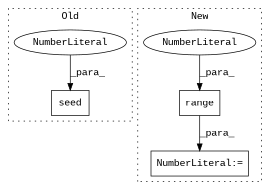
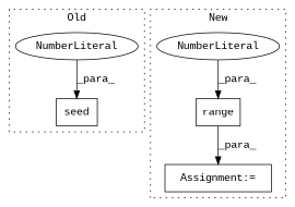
  digraph {
    fontname="Liberation Mono"
    node [a=32 fontname="Liberation Mono" l=2 shape=box]
    edge [fontname="Liberation Mono"]
    n1 [l="5,1" label=seed s="1430,1437"]
    n2 [a=34 label=NumberLiteral s=1435 shape=ellipse]
    n3 [l="6,1" label=range s="1715,1723"]
    n4 [a=34 label=NumberLiteral s=1721 shape=ellipse]
-   n5 [a=7 l=1 label="NumberLiteral:=" s=1696]
+   n5 [a=7 l=1 label="Assignment:=" s=1696]
    subgraph cluster_1 {
      label=Old
      style=dotted
      n1
      n2
    }
    subgraph cluster_2 {
      label=New
      style=dotted
      n3
      n4
      n5
    }
    n2 -> n1 [label=_para_]
    n3 -> n5 [label=_para_]
    n4 -> n3 [label=_para_]
  }
